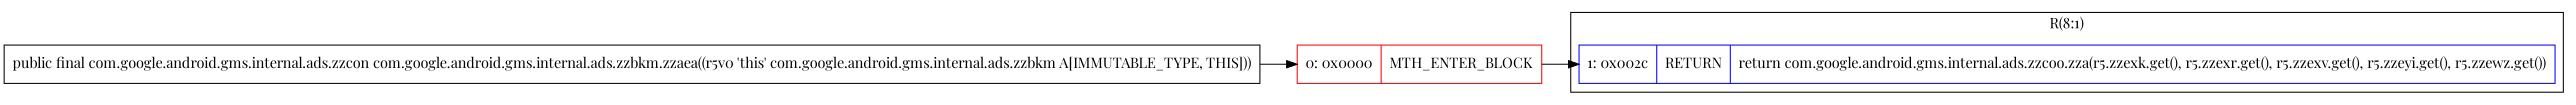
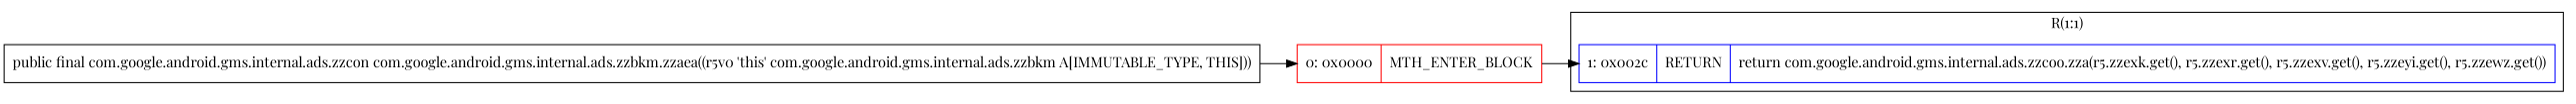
  digraph {
    rankdir=LR
    fontname="Playfair Display"
    node [shape=record fontname="Playfair Display"]
    edge [fontname="Playfair Display"]
    n1 [color=blue label="{1\:\ 0x002c|RETURN\l|return com.google.android.gms.internal.ads.zzcoo.zza(r5.zzexk.get(), r5.zzexr.get(), r5.zzexv.get(), r5.zzeyi.get(), r5.zzewz.get())\l}"]
    n2 [color=red label="{0\:\ 0x0000|MTH_ENTER_BLOCK\l}"]
    n3 [label="{public final com.google.android.gms.internal.ads.zzcon com.google.android.gms.internal.ads.zzbkm.zzaea((r5v0 'this' com.google.android.gms.internal.ads.zzbkm A[IMMUTABLE_TYPE, THIS])) }"]
    subgraph cluster_1 {
-     label="R(8:1)"
+     label="R(1:1)"
      n1
    }
    n2 -> n1
    n3 -> n2
  }
